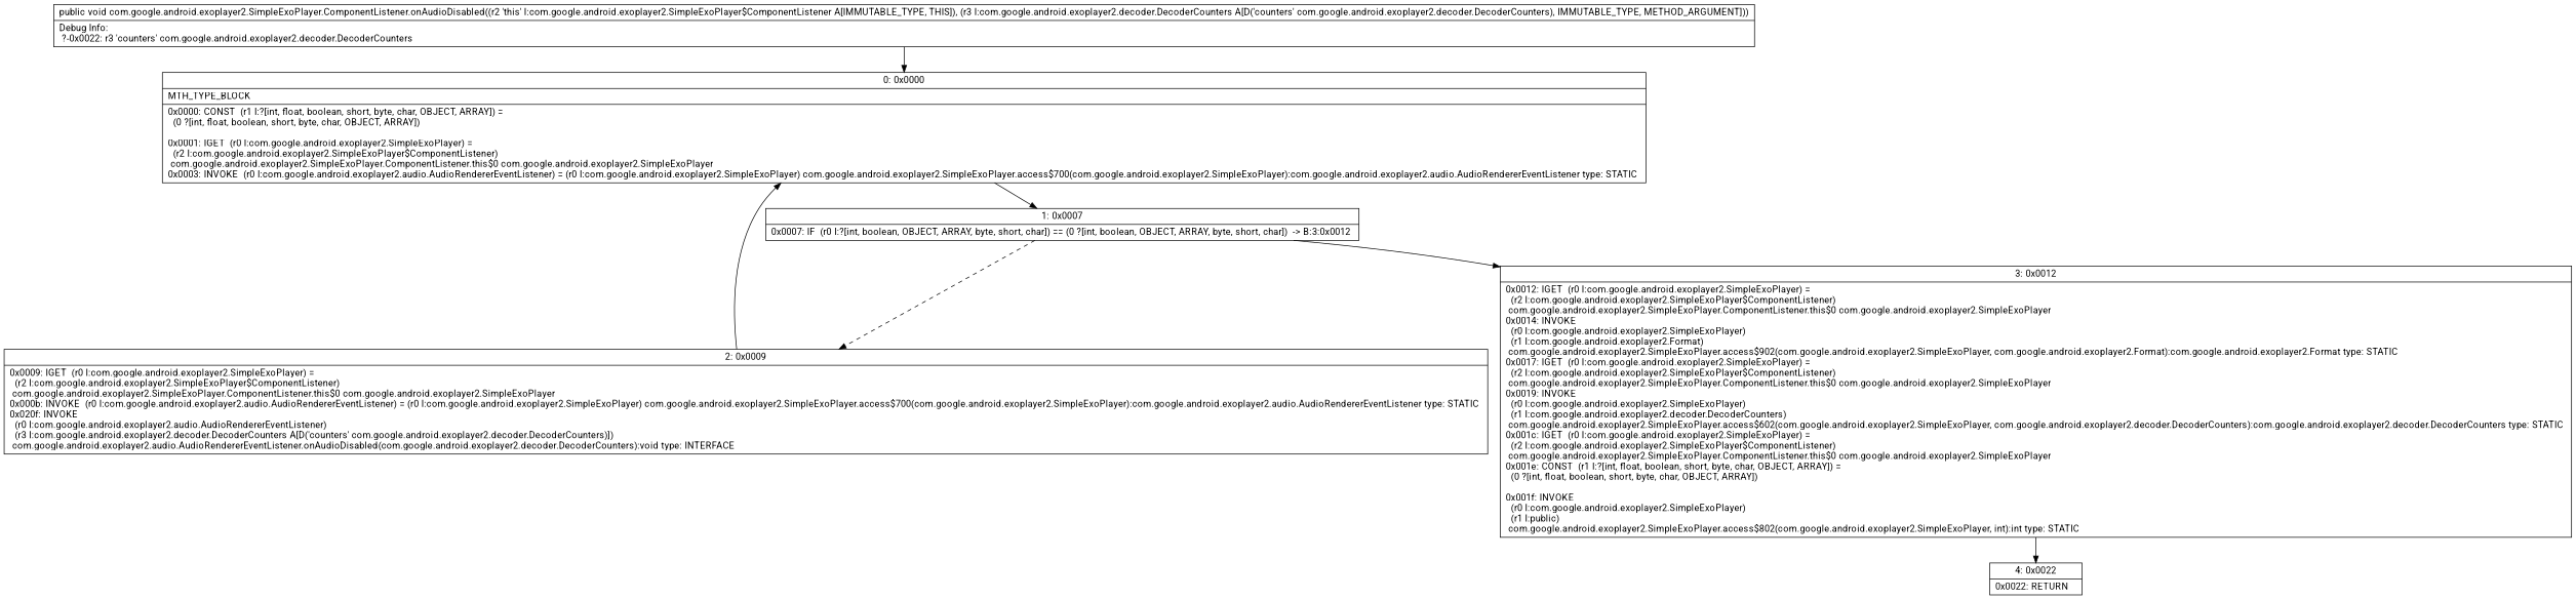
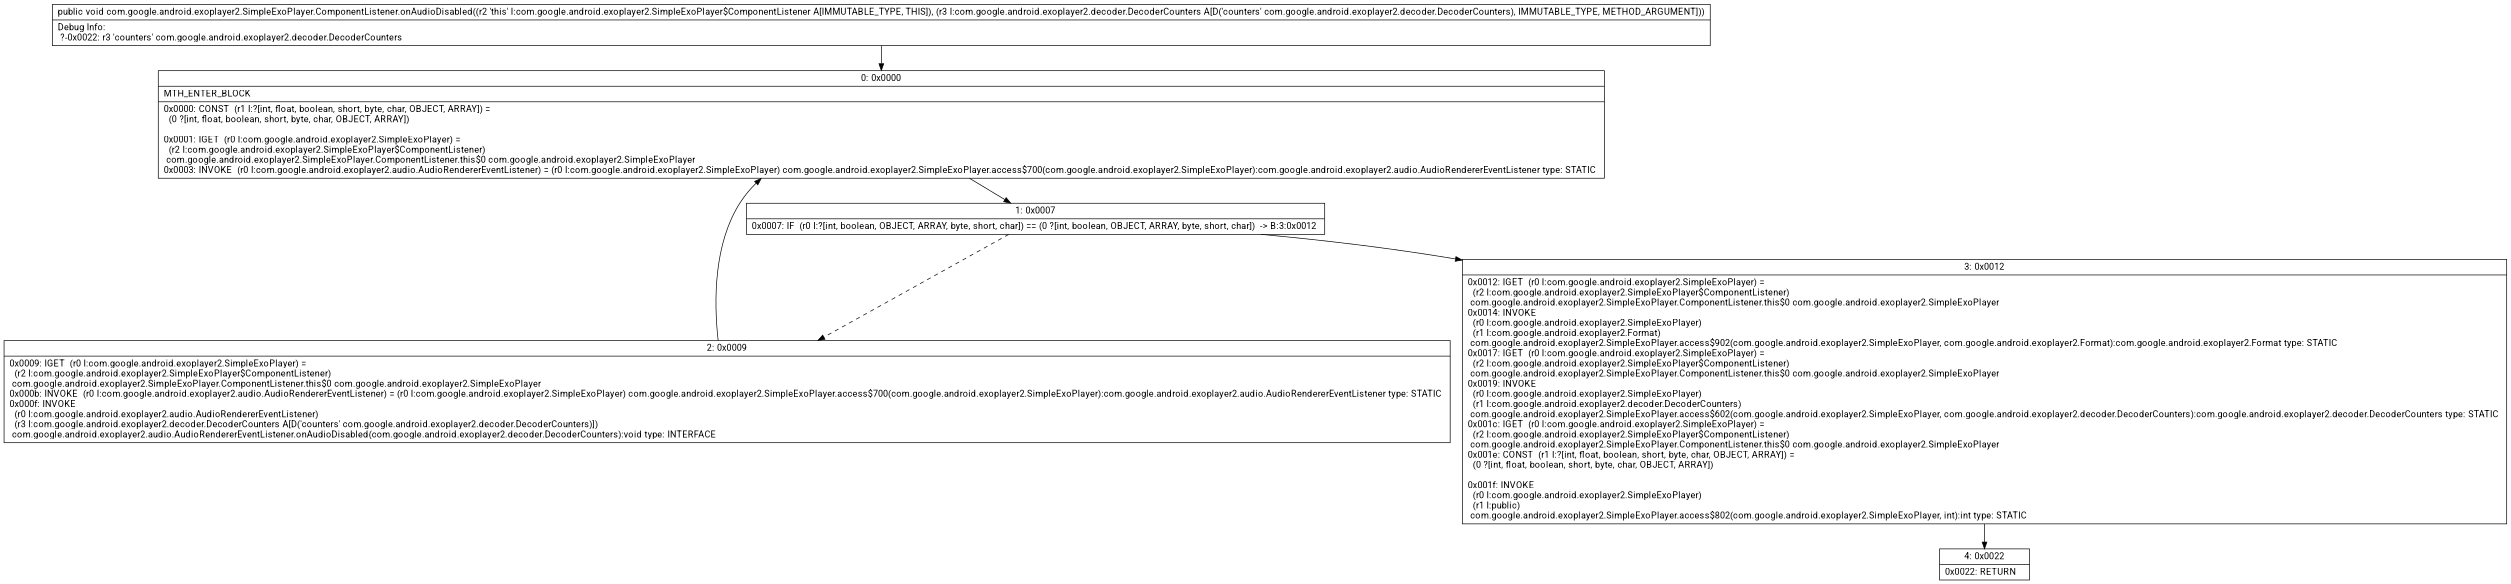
  digraph {
    fontname=Roboto
    node [fontname=Roboto shape=record]
    edge [fontname=Roboto]
-   n1 [label="{0\:\ 0x0000|MTH_TYPE_BLOCK\l|0x0000: CONST  (r1 I:?[int, float, boolean, short, byte, char, OBJECT, ARRAY]) = \l  (0 ?[int, float, boolean, short, byte, char, OBJECT, ARRAY])\l \l0x0001: IGET  (r0 I:com.google.android.exoplayer2.SimpleExoPlayer) = \l  (r2 I:com.google.android.exoplayer2.SimpleExoPlayer$ComponentListener)\l com.google.android.exoplayer2.SimpleExoPlayer.ComponentListener.this$0 com.google.android.exoplayer2.SimpleExoPlayer \l0x0003: INVOKE  (r0 I:com.google.android.exoplayer2.audio.AudioRendererEventListener) = (r0 I:com.google.android.exoplayer2.SimpleExoPlayer) com.google.android.exoplayer2.SimpleExoPlayer.access$700(com.google.android.exoplayer2.SimpleExoPlayer):com.google.android.exoplayer2.audio.AudioRendererEventListener type: STATIC \l}"]
+   n1 [label="{0\:\ 0x0000|MTH_ENTER_BLOCK\l|0x0000: CONST  (r1 I:?[int, float, boolean, short, byte, char, OBJECT, ARRAY]) = \l  (0 ?[int, float, boolean, short, byte, char, OBJECT, ARRAY])\l \l0x0001: IGET  (r0 I:com.google.android.exoplayer2.SimpleExoPlayer) = \l  (r2 I:com.google.android.exoplayer2.SimpleExoPlayer$ComponentListener)\l com.google.android.exoplayer2.SimpleExoPlayer.ComponentListener.this$0 com.google.android.exoplayer2.SimpleExoPlayer \l0x0003: INVOKE  (r0 I:com.google.android.exoplayer2.audio.AudioRendererEventListener) = (r0 I:com.google.android.exoplayer2.SimpleExoPlayer) com.google.android.exoplayer2.SimpleExoPlayer.access$700(com.google.android.exoplayer2.SimpleExoPlayer):com.google.android.exoplayer2.audio.AudioRendererEventListener type: STATIC \l}"]
    n2 [label="{1\:\ 0x0007|0x0007: IF  (r0 I:?[int, boolean, OBJECT, ARRAY, byte, short, char]) == (0 ?[int, boolean, OBJECT, ARRAY, byte, short, char])  \-\> B:3:0x0012 \l}"]
-   n3 [label="{2\:\ 0x0009|0x0009: IGET  (r0 I:com.google.android.exoplayer2.SimpleExoPlayer) = \l  (r2 I:com.google.android.exoplayer2.SimpleExoPlayer$ComponentListener)\l com.google.android.exoplayer2.SimpleExoPlayer.ComponentListener.this$0 com.google.android.exoplayer2.SimpleExoPlayer \l0x000b: INVOKE  (r0 I:com.google.android.exoplayer2.audio.AudioRendererEventListener) = (r0 I:com.google.android.exoplayer2.SimpleExoPlayer) com.google.android.exoplayer2.SimpleExoPlayer.access$700(com.google.android.exoplayer2.SimpleExoPlayer):com.google.android.exoplayer2.audio.AudioRendererEventListener type: STATIC \l0x020f: INVOKE  \l  (r0 I:com.google.android.exoplayer2.audio.AudioRendererEventListener)\l  (r3 I:com.google.android.exoplayer2.decoder.DecoderCounters A[D('counters' com.google.android.exoplayer2.decoder.DecoderCounters)])\l com.google.android.exoplayer2.audio.AudioRendererEventListener.onAudioDisabled(com.google.android.exoplayer2.decoder.DecoderCounters):void type: INTERFACE \l}"]
+   n3 [label="{2\:\ 0x0009|0x0009: IGET  (r0 I:com.google.android.exoplayer2.SimpleExoPlayer) = \l  (r2 I:com.google.android.exoplayer2.SimpleExoPlayer$ComponentListener)\l com.google.android.exoplayer2.SimpleExoPlayer.ComponentListener.this$0 com.google.android.exoplayer2.SimpleExoPlayer \l0x000b: INVOKE  (r0 I:com.google.android.exoplayer2.audio.AudioRendererEventListener) = (r0 I:com.google.android.exoplayer2.SimpleExoPlayer) com.google.android.exoplayer2.SimpleExoPlayer.access$700(com.google.android.exoplayer2.SimpleExoPlayer):com.google.android.exoplayer2.audio.AudioRendererEventListener type: STATIC \l0x000f: INVOKE  \l  (r0 I:com.google.android.exoplayer2.audio.AudioRendererEventListener)\l  (r3 I:com.google.android.exoplayer2.decoder.DecoderCounters A[D('counters' com.google.android.exoplayer2.decoder.DecoderCounters)])\l com.google.android.exoplayer2.audio.AudioRendererEventListener.onAudioDisabled(com.google.android.exoplayer2.decoder.DecoderCounters):void type: INTERFACE \l}"]
    n4 [label="{3\:\ 0x0012|0x0012: IGET  (r0 I:com.google.android.exoplayer2.SimpleExoPlayer) = \l  (r2 I:com.google.android.exoplayer2.SimpleExoPlayer$ComponentListener)\l com.google.android.exoplayer2.SimpleExoPlayer.ComponentListener.this$0 com.google.android.exoplayer2.SimpleExoPlayer \l0x0014: INVOKE  \l  (r0 I:com.google.android.exoplayer2.SimpleExoPlayer)\l  (r1 I:com.google.android.exoplayer2.Format)\l com.google.android.exoplayer2.SimpleExoPlayer.access$902(com.google.android.exoplayer2.SimpleExoPlayer, com.google.android.exoplayer2.Format):com.google.android.exoplayer2.Format type: STATIC \l0x0017: IGET  (r0 I:com.google.android.exoplayer2.SimpleExoPlayer) = \l  (r2 I:com.google.android.exoplayer2.SimpleExoPlayer$ComponentListener)\l com.google.android.exoplayer2.SimpleExoPlayer.ComponentListener.this$0 com.google.android.exoplayer2.SimpleExoPlayer \l0x0019: INVOKE  \l  (r0 I:com.google.android.exoplayer2.SimpleExoPlayer)\l  (r1 I:com.google.android.exoplayer2.decoder.DecoderCounters)\l com.google.android.exoplayer2.SimpleExoPlayer.access$602(com.google.android.exoplayer2.SimpleExoPlayer, com.google.android.exoplayer2.decoder.DecoderCounters):com.google.android.exoplayer2.decoder.DecoderCounters type: STATIC \l0x001c: IGET  (r0 I:com.google.android.exoplayer2.SimpleExoPlayer) = \l  (r2 I:com.google.android.exoplayer2.SimpleExoPlayer$ComponentListener)\l com.google.android.exoplayer2.SimpleExoPlayer.ComponentListener.this$0 com.google.android.exoplayer2.SimpleExoPlayer \l0x001e: CONST  (r1 I:?[int, float, boolean, short, byte, char, OBJECT, ARRAY]) = \l  (0 ?[int, float, boolean, short, byte, char, OBJECT, ARRAY])\l \l0x001f: INVOKE  \l  (r0 I:com.google.android.exoplayer2.SimpleExoPlayer)\l  (r1 I:public)\l com.google.android.exoplayer2.SimpleExoPlayer.access$802(com.google.android.exoplayer2.SimpleExoPlayer, int):int type: STATIC \l}"]
    n5 [label="{4\:\ 0x0022|0x0022: RETURN   \l}"]
    n6 [label="{public void com.google.android.exoplayer2.SimpleExoPlayer.ComponentListener.onAudioDisabled((r2 'this' I:com.google.android.exoplayer2.SimpleExoPlayer$ComponentListener A[IMMUTABLE_TYPE, THIS]), (r3 I:com.google.android.exoplayer2.decoder.DecoderCounters A[D('counters' com.google.android.exoplayer2.decoder.DecoderCounters), IMMUTABLE_TYPE, METHOD_ARGUMENT]))  | Debug Info:\l  ?\-0x0022: r3 'counters' com.google.android.exoplayer2.decoder.DecoderCounters\l}"]
    n1 -> n2
    n2 -> n3 [style=dashed]
    n2 -> n4
    n3 -> n1
    n4 -> n5
    n6 -> n1
  }
